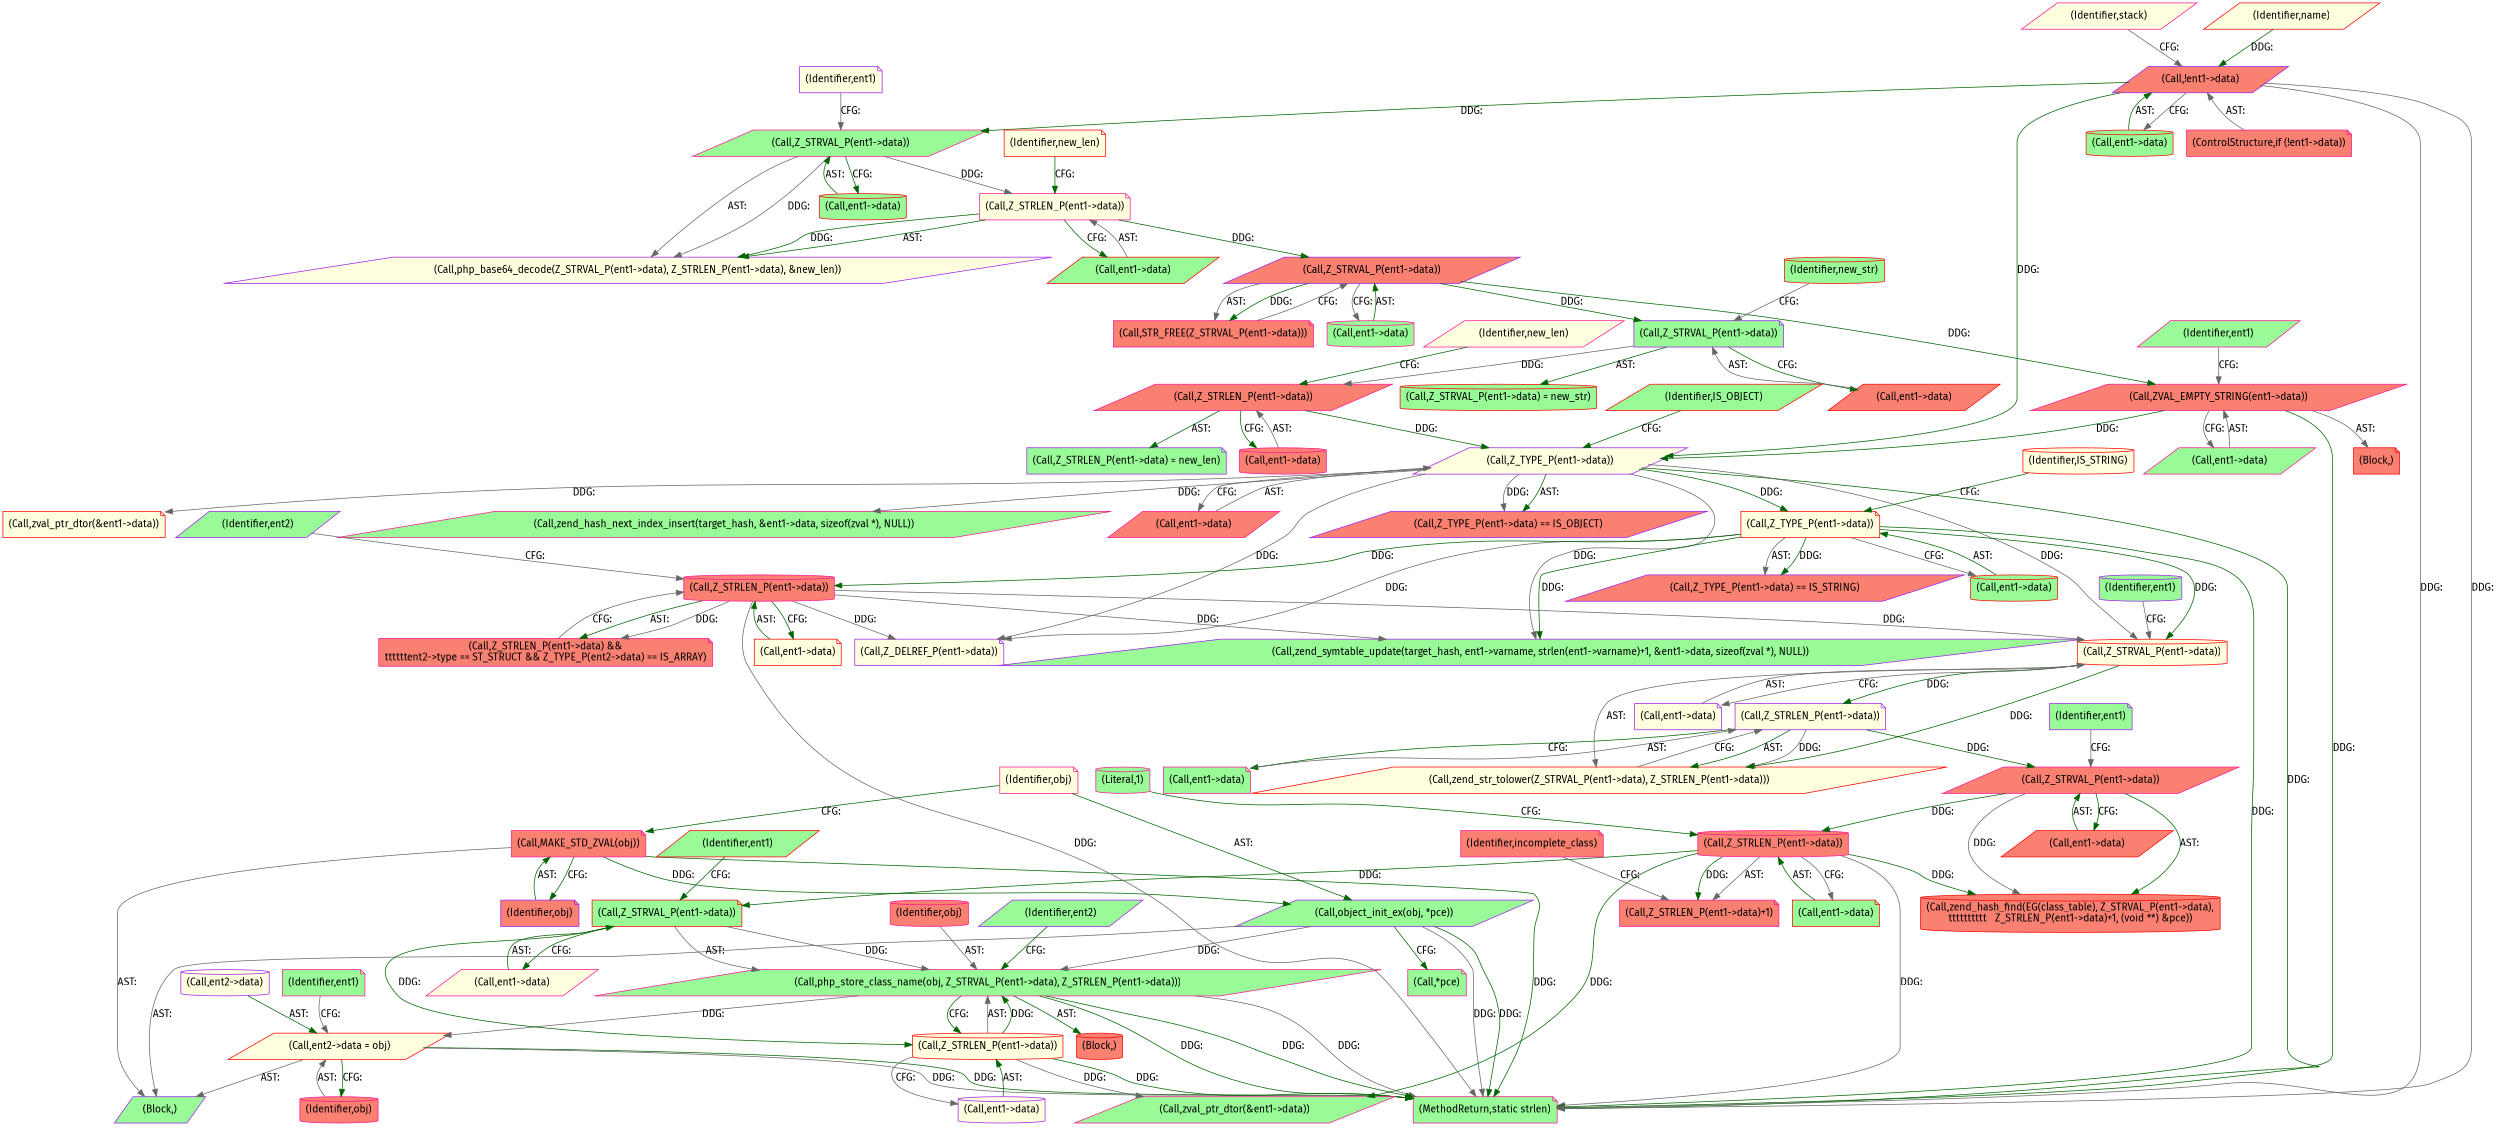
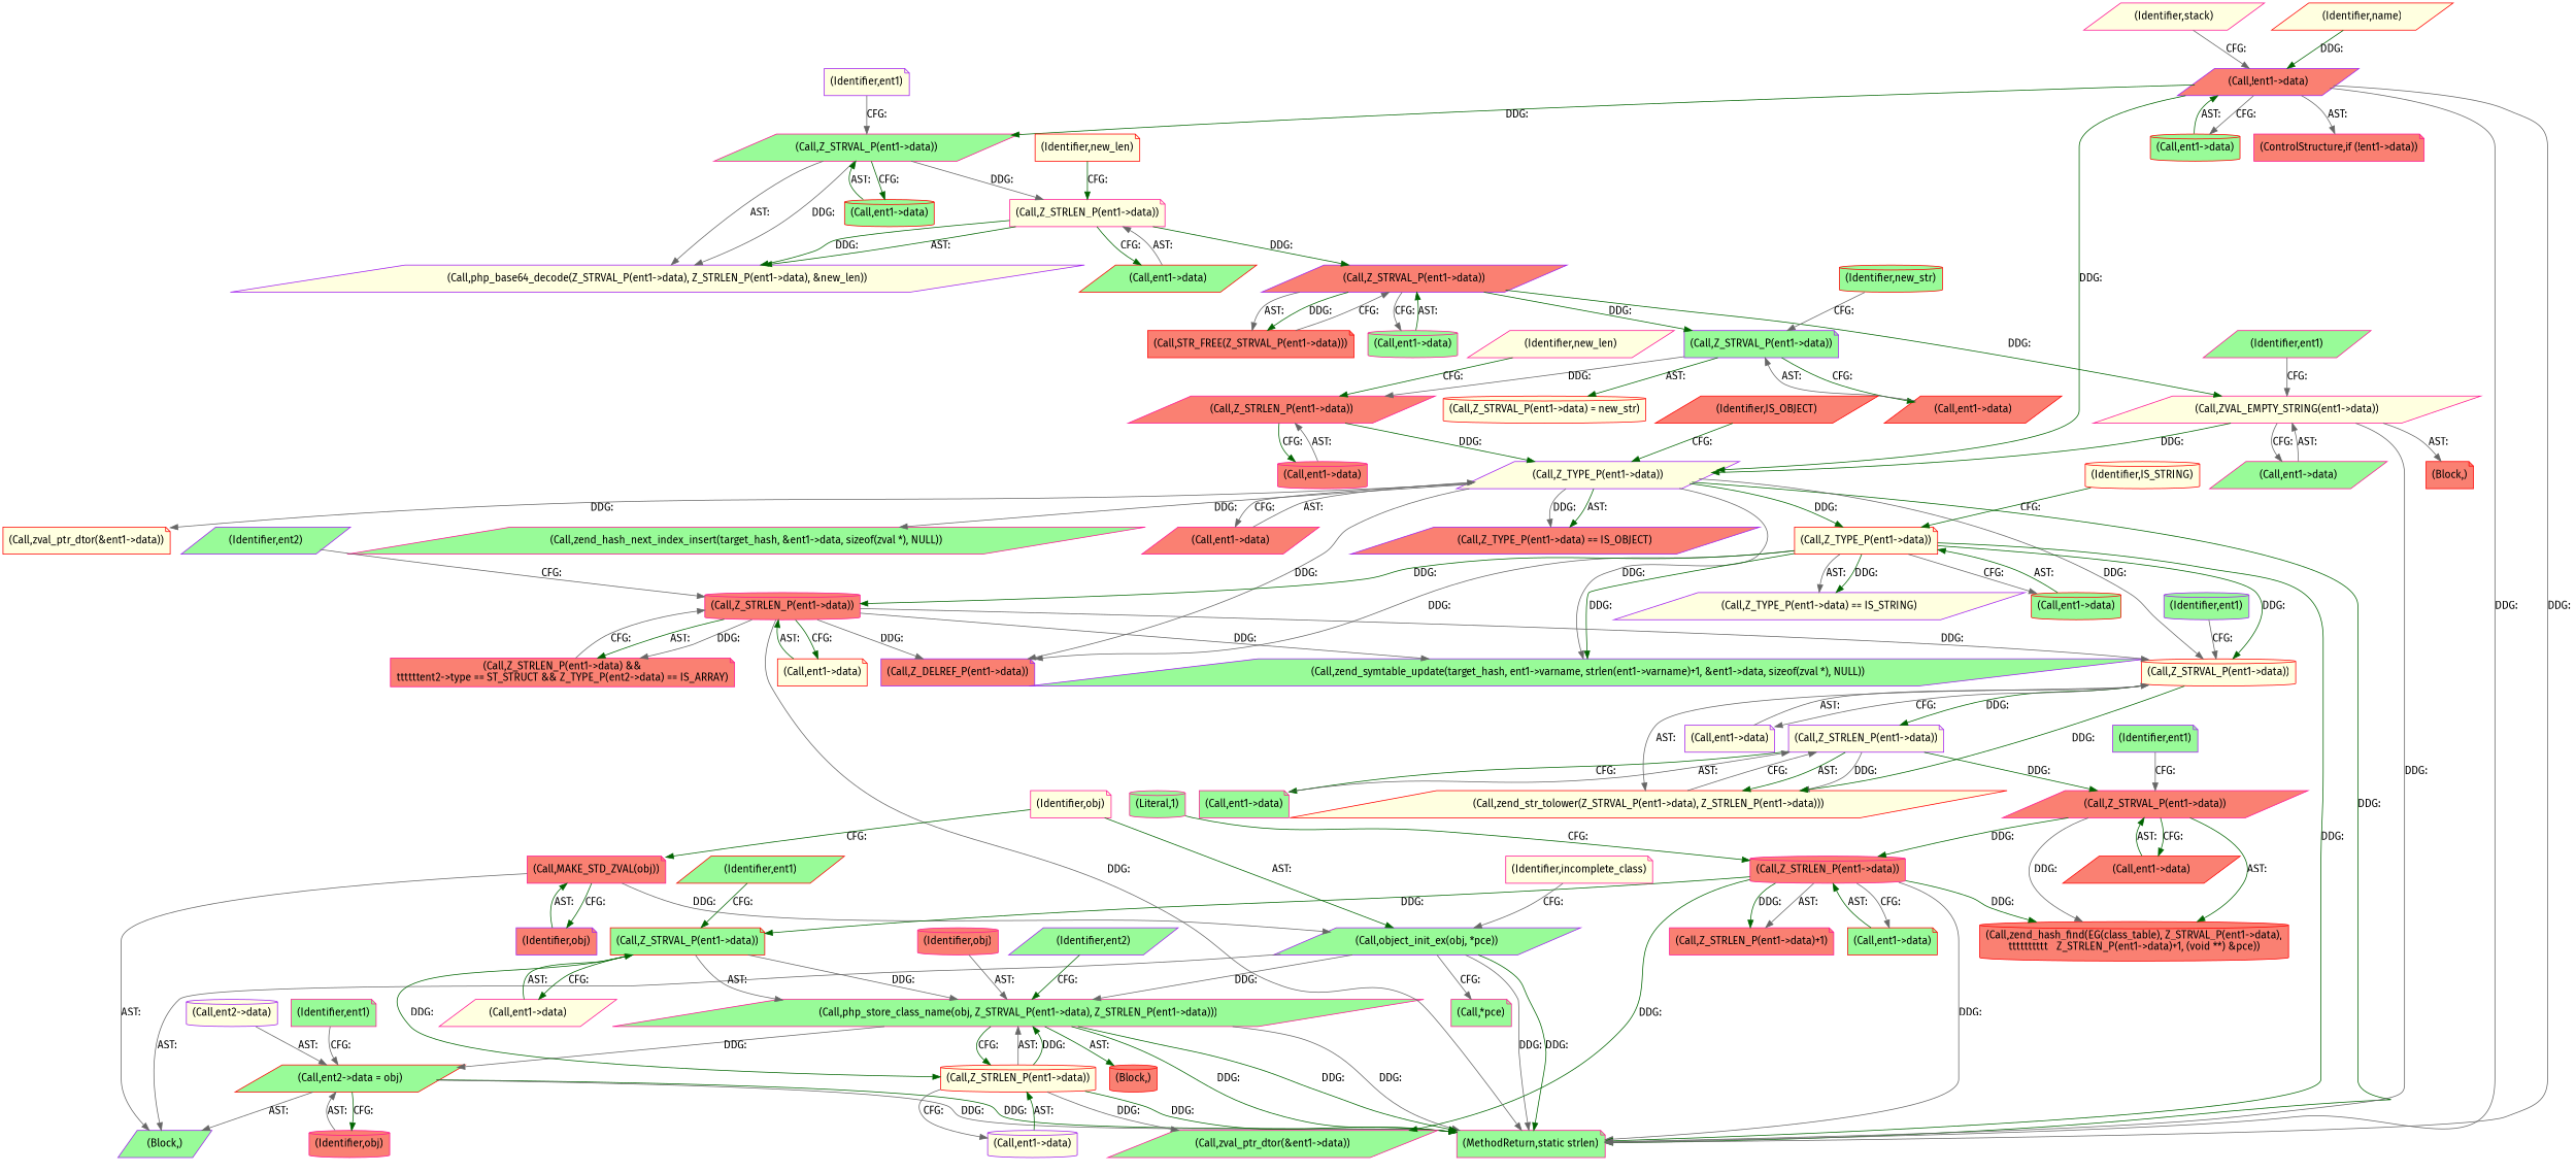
  digraph {
    fontname="Fira Sans"
    node [color=deeppink fillcolor=palegreen fontname="Fira Sans" shape=parallelogram style=filled]
    edge [color=darkgreen fontname="Fira Sans"]
-   n1 [color=red fillcolor=lightyellow label="(Call,ent2->data = obj)"]
+   n1 [color=red label="(Call,ent2->data = obj)"]
    n2 [color=purple label="(Block,)"]
    n3 [label="(MethodReturn,static strlen)" shape=note]
    n4 [fillcolor=salmon label="(Identifier,obj)" shape=cylinder]
    n5 [color=purple label="(Call,object_init_ex(obj, *pce))"]
    n6 [label="(Call,php_store_class_name(obj, Z_STRVAL_P(ent1->data), Z_STRLEN_P(ent1->data)))"]
    n7 [label="(Call,*pce)" shape=note]
    n8 [color=red fillcolor=lightyellow label="(Call,Z_STRLEN_P(ent1->data))" shape=cylinder]
    n9 [color=red fillcolor=salmon label="(Block,)" shape=cylinder]
    n10 [fillcolor=salmon label="(Call,MAKE_STD_ZVAL(obj))" shape=note]
    n11 [color=purple fillcolor=salmon label="(Identifier,obj)" shape=note]
    n12 [label="(Call,zval_ptr_dtor(&ent1->data))"]
    n13 [color=purple fillcolor=lightyellow label="(Call,ent1->data)" shape=cylinder]
    n14 [color=red label="(Call,Z_STRVAL_P(ent1->data))" shape=note]
    n15 [fillcolor=lightyellow label="(Call,ent1->data)"]
    n16 [fillcolor=salmon label="(Call,Z_STRLEN_P(ent1->data))" shape=cylinder]
    n17 [color=red label="(Call,ent1->data)" shape=note]
    n18 [fillcolor=salmon label="(Call,Z_STRLEN_P(ent1->data)+1)" shape=note]
    n19 [color=red fillcolor=salmon label="(Call,zend_hash_find(EG(class_table), Z_STRVAL_P(ent1->data),\n\t\t\t\t\t\t\t\t\t\t   Z_STRLEN_P(ent1->data)+1, (void **) &pce))" shape=cylinder]
    n20 [fillcolor=salmon label="(Call,Z_STRVAL_P(ent1->data))"]
    n21 [color=red fillcolor=salmon label="(Call,ent1->data)"]
    n22 [color=purple fillcolor=lightyellow label="(Call,Z_STRLEN_P(ent1->data))" shape=note]
    n23 [label="(Call,ent1->data)" shape=note]
    n24 [color=red fillcolor=lightyellow label="(Call,zend_str_tolower(Z_STRVAL_P(ent1->data), Z_STRLEN_P(ent1->data)))"]
    n25 [color=red fillcolor=lightyellow label="(Call,Z_STRVAL_P(ent1->data))" shape=cylinder]
    n26 [color=purple fillcolor=lightyellow label="(Call,ent1->data)" shape=note]
    n27 [color=purple fillcolor=lightyellow label="(Call,Z_TYPE_P(ent1->data))"]
    n28 [color=red fillcolor=lightyellow label="(Call,Z_TYPE_P(ent1->data))" shape=note]
    n29 [color=red fillcolor=lightyellow label="(Call,zval_ptr_dtor(&ent1->data))" shape=note]
    n30 [label="(Call,zend_hash_next_index_insert(target_hash, &ent1->data, sizeof(zval *), NULL))"]
-   n31 [color=purple fillcolor=lightyellow label="(Call,Z_DELREF_P(ent1->data))" shape=note]
+   n31 [color=purple fillcolor=salmon label="(Call,Z_DELREF_P(ent1->data))" shape=note]
    n32 [color=purple label="(Call,zend_symtable_update(target_hash, ent1->varname, strlen(ent1->varname)+1, &ent1->data, sizeof(zval *), NULL))"]
    n33 [fillcolor=salmon label="(Call,ent1->data)"]
    n34 [color=purple fillcolor=salmon label="(Call,Z_TYPE_P(ent1->data) == IS_OBJECT)"]
    n35 [fillcolor=salmon label="(Call,Z_STRLEN_P(ent1->data))" shape=cylinder]
    n36 [color=red label="(Call,ent1->data)" shape=cylinder]
-   n37 [color=purple fillcolor=salmon label="(Call,Z_TYPE_P(ent1->data) == IS_STRING)"]
-   n38 [fillcolor=salmon label="(Call,ZVAL_EMPTY_STRING(ent1->data))"]
+   n37 [color=purple fillcolor=lightyellow label="(Call,Z_TYPE_P(ent1->data) == IS_STRING)"]
+   n38 [fillcolor=lightyellow label="(Call,ZVAL_EMPTY_STRING(ent1->data))"]
    n39 [color=red fillcolor=salmon label="(Block,)" shape=note]
    n40 [label="(Call,ent1->data)"]
    n41 [color=purple fillcolor=salmon label="(Call,Z_STRVAL_P(ent1->data))"]
    n42 [color=purple label="(Call,Z_STRVAL_P(ent1->data))" shape=note]
    n43 [label="(Call,ent1->data)" shape=cylinder]
-   n44 [fillcolor=salmon label="(Call,STR_FREE(Z_STRVAL_P(ent1->data)))" shape=note]
+   n44 [color=red fillcolor=salmon label="(Call,STR_FREE(Z_STRVAL_P(ent1->data)))" shape=note]
    n45 [fillcolor=salmon label="(Call,Z_STRLEN_P(ent1->data))"]
    n46 [color=red fillcolor=salmon label="(Call,ent1->data)"]
-   n47 [color=red label="(Call,Z_STRVAL_P(ent1->data) = new_str)" shape=cylinder]
+   n47 [color=red fillcolor=lightyellow label="(Call,Z_STRVAL_P(ent1->data) = new_str)" shape=cylinder]
    n48 [fillcolor=lightyellow label="(Call,Z_STRLEN_P(ent1->data))" shape=note]
    n49 [color=purple fillcolor=lightyellow label="(Call,php_base64_decode(Z_STRVAL_P(ent1->data), Z_STRLEN_P(ent1->data), &new_len))"]
    n50 [color=red label="(Call,ent1->data)"]
    n51 [label="(Call,Z_STRVAL_P(ent1->data))"]
    n52 [color=red label="(Call,ent1->data)" shape=cylinder]
    n53 [color=purple fillcolor=salmon label="(Call,!ent1->data)"]
    n54 [color=red label="(Call,ent1->data)" shape=cylinder]
    n55 [fillcolor=salmon label="(ControlStructure,if (!ent1->data))" shape=note]
-   n56 [color=purple label="(Call,Z_STRLEN_P(ent1->data) = new_len)" shape=note]
    n57 [fillcolor=salmon label="(Call,ent1->data)" shape=cylinder]
    n58 [color=red fillcolor=lightyellow label="(Call,ent1->data)" shape=note]
    n59 [fillcolor=salmon label="(Call,Z_STRLEN_P(ent1->data) &&\n\t\t\t\t\t\tent2->type == ST_STRUCT && Z_TYPE_P(ent2->data) == IS_ARRAY)" shape=note]
    n60 [color=purple label="(Identifier,ent2)"]
    n61 [color=purple fillcolor=lightyellow label="(Identifier,ent1)" shape=note]
    n62 [fillcolor=lightyellow label="(Identifier,stack)"]
    n63 [color=red fillcolor=lightyellow label="(Identifier,name)"]
    n64 [color=purple fillcolor=lightyellow label="(Call,ent2->data)" shape=cylinder]
    n65 [color=red label="(Identifier,new_str)" shape=cylinder]
    n66 [color=purple label="(Identifier,ent2)"]
    n67 [label="(Literal,1)" shape=cylinder]
    n68 [color=purple label="(Identifier,ent1)" shape=cylinder]
    n69 [label="(Identifier,ent1)"]
    n70 [fillcolor=salmon label="(Identifier,obj)" shape=cylinder]
    n71 [fillcolor=lightyellow label="(Identifier,new_len)"]
    n72 [color=red fillcolor=lightyellow label="(Identifier,new_len)" shape=note]
    n73 [color=purple label="(Identifier,ent1)" shape=note]
    n74 [fillcolor=lightyellow label="(Identifier,obj)" shape=note]
-   n75 [color=red label="(Identifier,IS_OBJECT)"]
-   n76 [fillcolor=salmon label="(Identifier,incomplete_class)" shape=note]
+   n75 [color=red fillcolor=salmon label="(Identifier,IS_OBJECT)"]
+   n76 [fillcolor=lightyellow label="(Identifier,incomplete_class)" shape=note]
    n77 [color=red label="(Identifier,ent1)"]
    n78 [label="(Identifier,ent1)" shape=note]
    n79 [color=red fillcolor=lightyellow label="(Identifier,IS_STRING)" shape=cylinder]
    n1 -> n2 [color=gray40 label="AST: "]
    n1 -> n3 [label="DDG: "]
    n1 -> n3 [color=gray40 label="DDG: "]
    n1 -> n4 [label="CFG: "]
    n4 -> n1 [color=gray40 label="AST: "]
    n5 -> n2 [color=gray40 label="AST: "]
    n5 -> n3 [color=gray40 label="DDG: "]
    n5 -> n3 [label="DDG: "]
    n5 -> n6 [color=gray40 label="DDG: "]
-   n5 -> n7 [label="CFG: "]
+   n5 -> n7 [color=gray40 label="CFG: "]
    n6 -> n1 [color=gray40 label="DDG: "]
    n6 -> n3 [color=gray40 label="DDG: "]
    n6 -> n3 [label="DDG: "]
    n6 -> n3 [label="DDG: "]
    n6 -> n8 [label="CFG: "]
    n6 -> n9 [label="AST: "]
    n8 -> n3 [label="DDG: "]
    n8 -> n6 [color=gray40 label="AST: "]
    n8 -> n6 [label="DDG: "]
    n8 -> n12 [color=gray40 label="DDG: "]
    n8 -> n13 [color=gray40 label="CFG: "]
    n10 -> n2 [color=gray40 label="AST: "]
-   n10 -> n3 [label="DDG: "]
-   n10 -> n5 [label="DDG: "]
+   n10 -> n5 [color=gray40 label="DDG: "]
    n10 -> n11 [label="CFG: "]
    n11 -> n10 [label="AST: "]
    n13 -> n8 [label="AST: "]
    n14 -> n6 [color=gray40 label="AST: "]
    n14 -> n6 [color=gray40 label="DDG: "]
    n14 -> n8 [label="DDG: "]
    n14 -> n15 [label="CFG: "]
    n15 -> n14 [label="AST: "]
    n16 -> n3 [color=gray40 label="DDG: "]
    n16 -> n12 [label="DDG: "]
    n16 -> n14 [label="DDG: "]
    n16 -> n17 [color=gray40 label="CFG: "]
    n16 -> n18 [color=gray40 label="AST: "]
    n16 -> n18 [label="DDG: "]
    n16 -> n19 [label="DDG: "]
    n17 -> n16 [label="AST: "]
    n20 -> n16 [label="DDG: "]
    n20 -> n19 [label="AST: "]
    n20 -> n19 [color=gray40 label="DDG: "]
    n20 -> n21 [label="CFG: "]
    n21 -> n20 [label="AST: "]
    n22 -> n20 [label="DDG: "]
    n22 -> n23 [label="CFG: "]
    n22 -> n24 [label="AST: "]
    n22 -> n24 [color=gray40 label="DDG: "]
    n23 -> n22 [color=gray40 label="AST: "]
    n24 -> n22 [color=gray40 label="CFG: "]
    n25 -> n22 [label="DDG: "]
    n25 -> n24 [color=gray40 label="AST: "]
    n25 -> n24 [label="DDG: "]
    n25 -> n26 [color=gray40 label="CFG: "]
    n26 -> n25 [color=gray40 label="AST: "]
    n27 -> n3 [label="DDG: "]
    n27 -> n25 [color=gray40 label="DDG: "]
    n27 -> n28 [label="DDG: "]
    n27 -> n29 [color=gray40 label="DDG: "]
    n27 -> n30 [color=gray40 label="DDG: "]
    n27 -> n31 [color=gray40 label="DDG: "]
    n27 -> n32 [color=gray40 label="DDG: "]
    n27 -> n33 [color=gray40 label="CFG: "]
    n27 -> n34 [label="AST: "]
    n27 -> n34 [color=gray40 label="DDG: "]
    n28 -> n3 [label="DDG: "]
    n28 -> n25 [label="DDG: "]
    n28 -> n31 [color=gray40 label="DDG: "]
    n28 -> n32 [label="DDG: "]
    n28 -> n35 [label="DDG: "]
    n28 -> n36 [color=gray40 label="CFG: "]
    n28 -> n37 [color=gray40 label="AST: "]
    n28 -> n37 [label="DDG: "]
    n33 -> n27 [color=gray40 label="AST: "]
    n35 -> n3 [color=gray40 label="DDG: "]
    n35 -> n25 [color=gray40 label="DDG: "]
    n35 -> n31 [color=gray40 label="DDG: "]
    n35 -> n32 [color=gray40 label="DDG: "]
    n35 -> n58 [label="CFG: "]
    n35 -> n59 [label="AST: "]
    n35 -> n59 [color=gray40 label="DDG: "]
    n36 -> n28 [label="AST: "]
-   n38 -> n3 [label="DDG: "]
+   n38 -> n3 [color=gray40 label="DDG: "]
    n38 -> n27 [label="DDG: "]
    n38 -> n39 [color=gray40 label="AST: "]
    n38 -> n40 [color=gray40 label="CFG: "]
    n40 -> n38 [color=gray40 label="AST: "]
    n41 -> n38 [label="DDG: "]
    n41 -> n42 [label="DDG: "]
    n41 -> n43 [color=gray40 label="CFG: "]
    n41 -> n44 [color=gray40 label="AST: "]
    n41 -> n44 [label="DDG: "]
    n42 -> n45 [color=gray40 label="DDG: "]
    n42 -> n46 [label="CFG: "]
    n42 -> n47 [label="AST: "]
    n43 -> n41 [label="AST: "]
    n44 -> n41 [color=gray40 label="CFG: "]
    n45 -> n27 [label="DDG: "]
-   n45 -> n56 [label="AST: "]
    n45 -> n57 [label="CFG: "]
    n46 -> n42 [color=gray40 label="AST: "]
    n48 -> n41 [label="DDG: "]
    n48 -> n49 [label="AST: "]
    n48 -> n49 [label="DDG: "]
    n48 -> n50 [label="CFG: "]
    n50 -> n48 [color=gray40 label="AST: "]
    n51 -> n48 [color=gray40 label="DDG: "]
    n51 -> n49 [color=gray40 label="AST: "]
    n51 -> n49 [color=gray40 label="DDG: "]
    n51 -> n52 [label="CFG: "]
    n52 -> n51 [label="AST: "]
    n53 -> n3 [color=gray40 label="DDG: "]
    n53 -> n3 [color=gray40 label="DDG: "]
    n53 -> n27 [label="DDG: "]
    n53 -> n51 [label="DDG: "]
    n53 -> n54 [color=gray40 label="CFG: "]
-   n55 -> n53 [color=gray40 label="AST: "]
+   n53 -> n55 [color=gray40 label="AST: "]
    n54 -> n53 [label="AST: "]
    n57 -> n45 [color=gray40 label="AST: "]
    n58 -> n35 [label="AST: "]
    n59 -> n35 [color=gray40 label="CFG: "]
    n60 -> n6 [label="CFG: "]
    n61 -> n51 [color=gray40 label="CFG: "]
    n62 -> n53 [color=gray40 label="CFG: "]
    n63 -> n53 [label="DDG: "]
-   n64 -> n1 [label="AST: "]
+   n64 -> n1 [color=gray40 label="AST: "]
    n65 -> n42 [color=gray40 label="CFG: "]
    n66 -> n35 [color=gray40 label="CFG: "]
    n67 -> n16 [label="CFG: "]
    n68 -> n25 [color=gray40 label="CFG: "]
    n69 -> n38 [color=gray40 label="CFG: "]
    n70 -> n6 [color=gray40 label="AST: "]
    n71 -> n45 [label="CFG: "]
    n72 -> n48 [label="CFG: "]
    n73 -> n20 [color=gray40 label="CFG: "]
    n74 -> n5 [label="AST: "]
    n74 -> n10 [label="CFG: "]
    n75 -> n27 [label="CFG: "]
-   n76 -> n18 [color=gray40 label="CFG: "]
+   n76 -> n5 [color=gray40 label="CFG: "]
    n77 -> n14 [label="CFG: "]
    n78 -> n1 [color=gray40 label="CFG: "]
    n79 -> n28 [label="CFG: "]
  }
